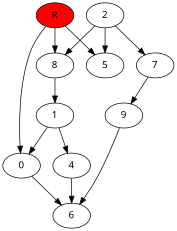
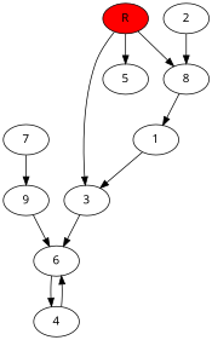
  digraph {
    fontname="Noto Sans"
    node [fontname="Noto Sans"]
    edge [fontname="Noto Sans"]
    1
-   3 [label=0]
+   3
    6
    2
    5
    7
    8
    9
    4
    R [fillcolor="#ff0000" style=filled]
    1 -> 3
    3 -> 6
-   1 -> 4
-   2 -> 5
-   2 -> 7
+   6 -> 4
    2 -> 8
    7 -> 9
    8 -> 1
    9 -> 6
    4 -> 6
    R -> 3
    R -> 5
    R -> 8
  }
